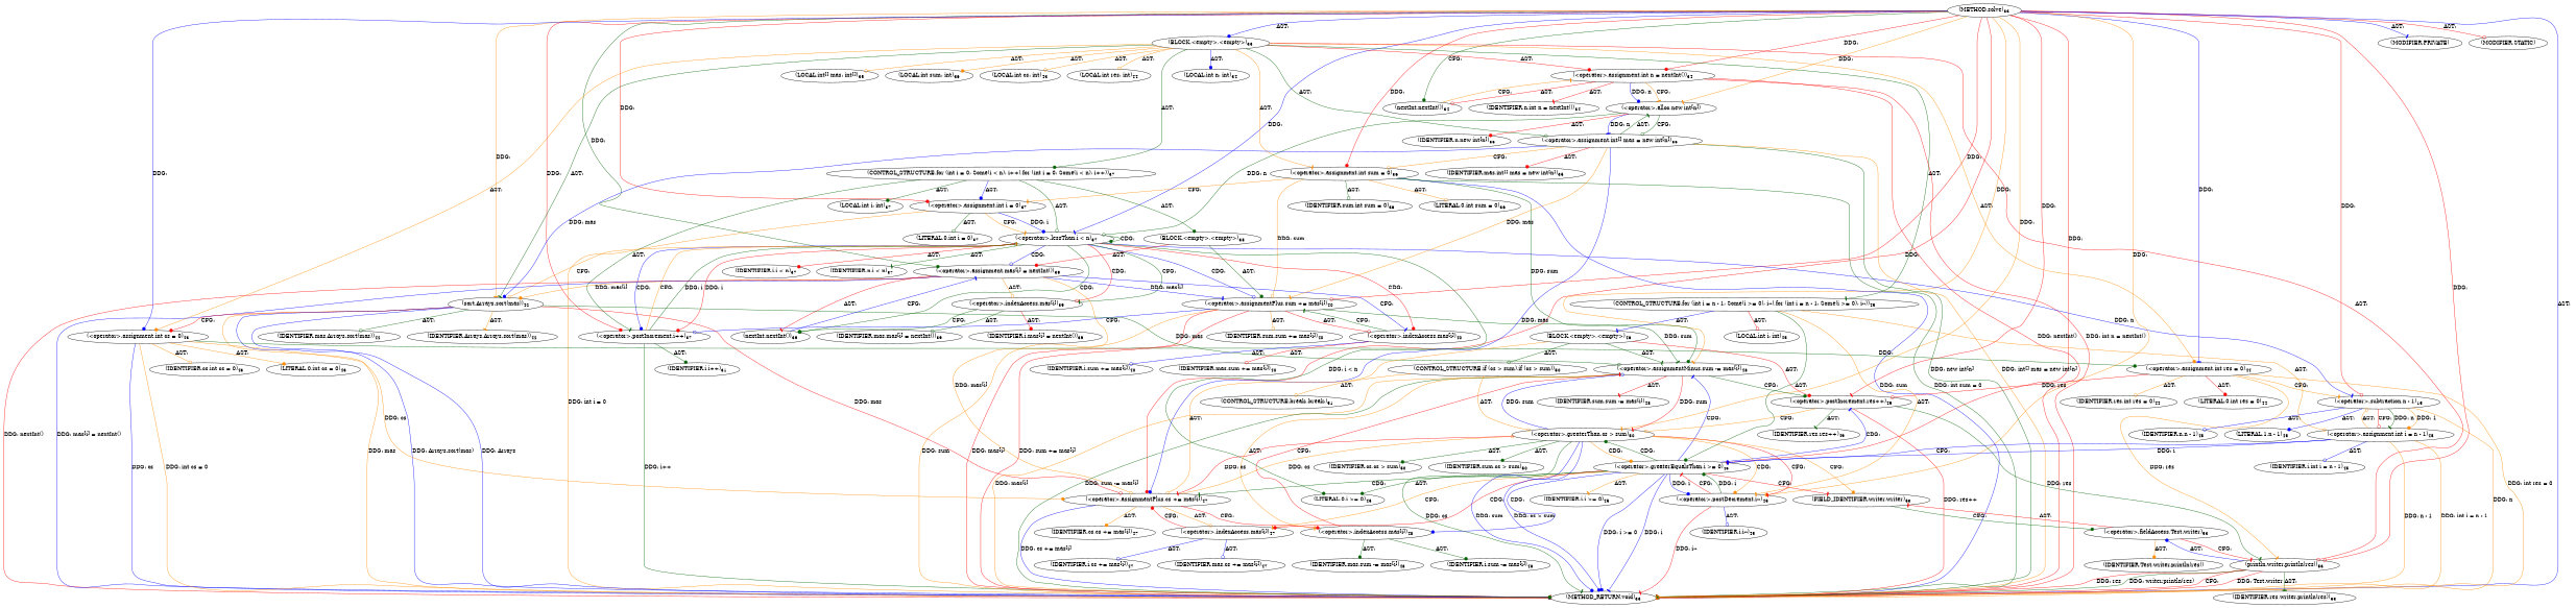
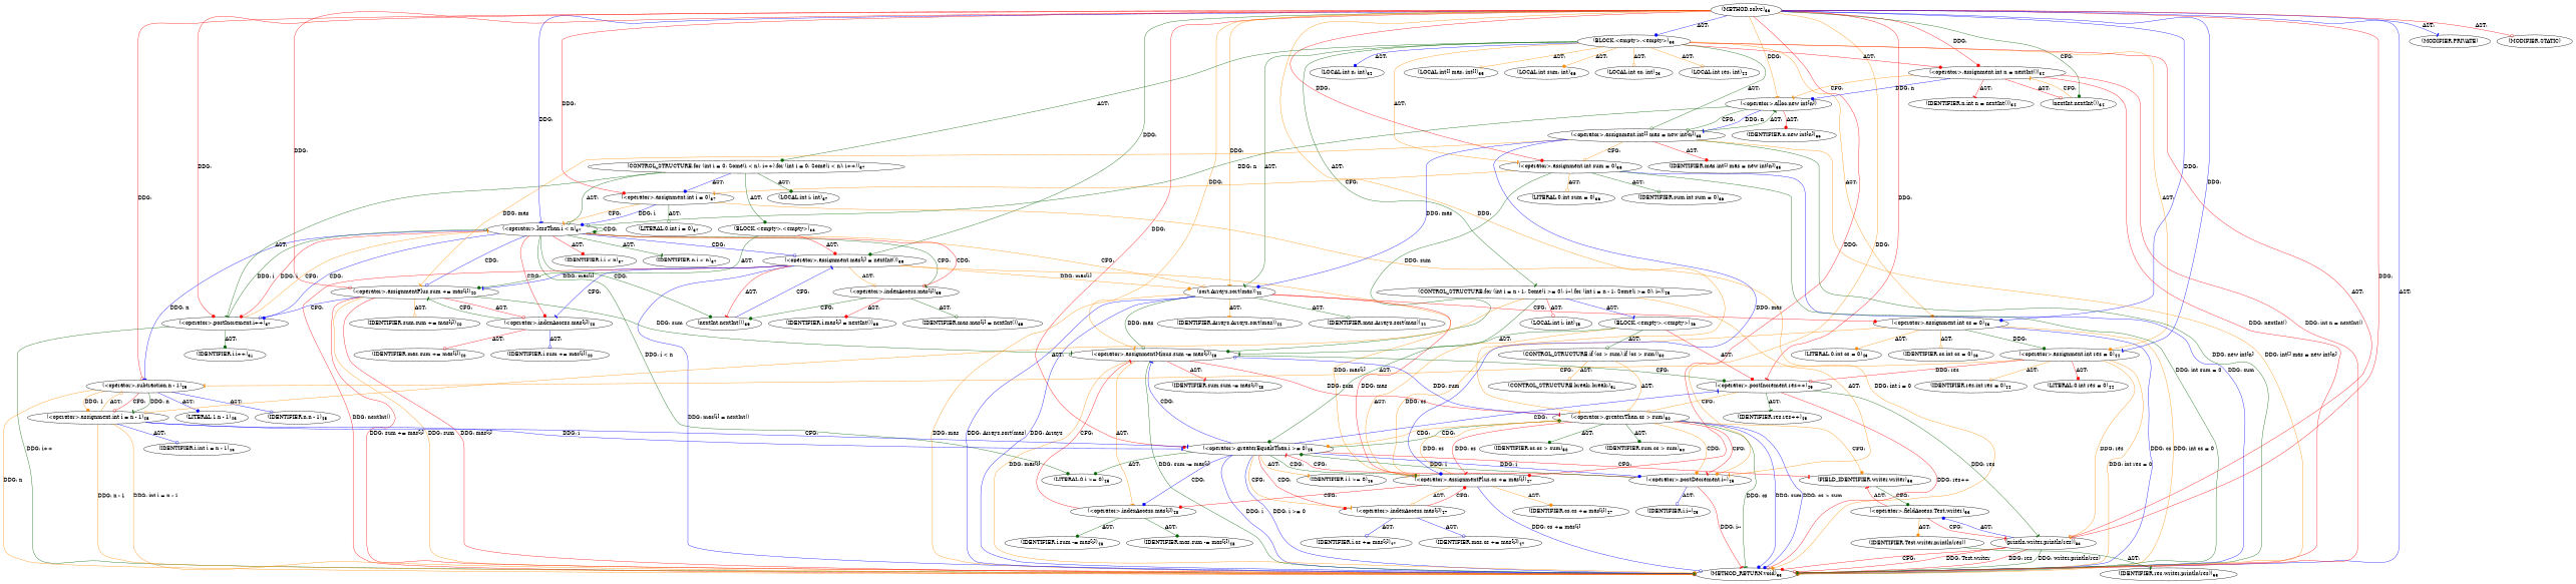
  digraph {
    edge [arrowhead=dot color=darkorange]
    n1 [label=<(METHOD,solve)<SUB>33</SUB>>]
    n2 [label=<(BLOCK,&lt;empty&gt;,&lt;empty&gt;)<SUB>33</SUB>>]
    n3 [label=<(&lt;operator&gt;.assignment,int n = nextInt())<SUB>34</SUB>>]
    n4 [label=<(nextInt,nextInt())<SUB>34</SUB>>]
    n5 [label=<(&lt;operator&gt;.alloc,new int[n])>]
    n6 [label=<(&lt;operator&gt;.assignment,int sum = 0)<SUB>36</SUB>>]
    n7 [label=<(&lt;operator&gt;.assignment,int i = 0)<SUB>37</SUB>>]
    n8 [label=<(&lt;operator&gt;.lessThan,i &lt; n)<SUB>37</SUB>>]
    n9 [label=<(&lt;operator&gt;.postIncrement,i++)<SUB>37</SUB>>]
    n10 [label=<(&lt;operator&gt;.assignment,mas[i] = nextInt())<SUB>39</SUB>>]
    n11 [label=<(&lt;operator&gt;.assignmentPlus,sum += mas[i])<SUB>40</SUB>>]
    n12 [label=<(sort,Arrays.sort(mas))<SUB>42</SUB>>]
    n13 [label=<(&lt;operator&gt;.assignment,int cs = 0)<SUB>43</SUB>>]
    n14 [label=<(&lt;operator&gt;.assignment,int res = 0)<SUB>44</SUB>>]
-   n15 [label=<(&lt;operator&gt;.subtraction,n - 1)<SUB>15</SUB>>]
+   n15 [label=<(&lt;operator&gt;.subtraction,n - 1)<SUB>45</SUB>>]
    n16 [label=<(&lt;operator&gt;.greaterEqualsThan,i &gt;= 0)<SUB>45</SUB>>]
    n17 [label=<(&lt;operator&gt;.postDecrement,i--)<SUB>45</SUB>>]
    n18 [label=<(&lt;operator&gt;.assignmentPlus,cs += mas[i])<SUB>47</SUB>>]
    n19 [label=<(&lt;operator&gt;.assignmentMinus,sum -= mas[i])<SUB>48</SUB>>]
    n20 [label=<(&lt;operator&gt;.postIncrement,res++)<SUB>49</SUB>>]
    n21 [label=<(&lt;operator&gt;.greaterThan,cs &gt; sum)<SUB>50</SUB>>]
    n22 [label=<(println,writer.println(res))<SUB>53</SUB>>]
    n23 [label=<(MODIFIER,PRIVATE)>]
    n24 [label=<(MODIFIER,STATIC)>]
    n25 [label=<(METHOD_RETURN,void)<SUB>33</SUB>>]
    n26 [label=<(LOCAL,int n: int)<SUB>34</SUB>>]
    n27 [label=<(LOCAL,int[] mas: int[])<SUB>35</SUB>>]
    n28 [label=<(&lt;operator&gt;.assignment,int[] mas = new int[n])<SUB>35</SUB>>]
    n29 [label=<(LOCAL,int sum: int)<SUB>36</SUB>>]
    n30 [label=<(CONTROL_STRUCTURE,for (int i = 0; Some(i &lt; n); i++),for (int i = 0; Some(i &lt; n); i++))<SUB>37</SUB>>]
    n31 [label=<(LOCAL,int cs: int)<SUB>43</SUB>>]
    n32 [label=<(LOCAL,int res: int)<SUB>44</SUB>>]
    n33 [label=<(CONTROL_STRUCTURE,for (int i = n - 1; Some(i &gt;= 0); i--),for (int i = n - 1; Some(i &gt;= 0); i--))<SUB>45</SUB>>]
    n34 [label=<(IDENTIFIER,n,int n = nextInt())<SUB>34</SUB>>]
    n35 [label=<(IDENTIFIER,n,new int[n])<SUB>35</SUB>>]
    n36 [label=<(IDENTIFIER,sum,int sum = 0)<SUB>36</SUB>>]
    n37 [label=<(LITERAL,0,int sum = 0)<SUB>36</SUB>>]
    n38 [label=<(LITERAL,0,int i = 0)<SUB>37</SUB>>]
    n39 [label=<(IDENTIFIER,i,i &lt; n)<SUB>37</SUB>>]
    n40 [label=<(IDENTIFIER,n,i &lt; n)<SUB>37</SUB>>]
    n41 [label=<(&lt;operator&gt;.indexAccess,mas[i])<SUB>39</SUB>>]
    n42 [label=<(nextInt,nextInt())<SUB>39</SUB>>]
    n43 [label=<(&lt;operator&gt;.indexAccess,mas[i])<SUB>40</SUB>>]
    n44 [label=<(LITERAL,0,i &gt;= 0)<SUB>45</SUB>>]
    n45 [label=<(IDENTIFIER,i,i++)<SUB>31</SUB>>]
    n46 [label=<(IDENTIFIER,sum,sum += mas[i])<SUB>40</SUB>>]
    n47 [label=<(IDENTIFIER,Arrays,Arrays.sort(mas))<SUB>42</SUB>>]
    n48 [label=<(IDENTIFIER,mas,Arrays.sort(mas))<SUB>42</SUB>>]
    n49 [label=<(IDENTIFIER,cs,int cs = 0)<SUB>43</SUB>>]
    n50 [label=<(LITERAL,0,int cs = 0)<SUB>43</SUB>>]
    n51 [label=<(IDENTIFIER,res,int res = 0)<SUB>44</SUB>>]
    n52 [label=<(LITERAL,0,int res = 0)<SUB>44</SUB>>]
    n53 [label=<(&lt;operator&gt;.assignment,int i = n - 1)<SUB>45</SUB>>]
    n54 [label=<(IDENTIFIER,n,n - 1)<SUB>45</SUB>>]
    n55 [label=<(LITERAL,1,n - 1)<SUB>45</SUB>>]
    n56 [label=<(IDENTIFIER,i,i &gt;= 0)<SUB>45</SUB>>]
    n57 [label=<(&lt;operator&gt;.indexAccess,mas[i])<SUB>47</SUB>>]
    n58 [label=<(&lt;operator&gt;.indexAccess,mas[i])<SUB>48</SUB>>]
    n59 [label=<(FIELD_IDENTIFIER,writer,writer)<SUB>53</SUB>>]
    n60 [label=<(IDENTIFIER,i,i--)<SUB>45</SUB>>]
    n61 [label=<(IDENTIFIER,cs,cs += mas[i])<SUB>47</SUB>>]
    n62 [label=<(IDENTIFIER,sum,sum -= mas[i])<SUB>48</SUB>>]
    n63 [label=<(IDENTIFIER,res,res++)<SUB>49</SUB>>]
    n64 [label=<(IDENTIFIER,cs,cs &gt; sum)<SUB>50</SUB>>]
    n65 [label=<(IDENTIFIER,sum,cs &gt; sum)<SUB>50</SUB>>]
    n66 [label=<(&lt;operator&gt;.fieldAccess,Test.writer)<SUB>53</SUB>>]
    n67 [label=<(IDENTIFIER,res,writer.println(res))<SUB>53</SUB>>]
    n68 [label=<(IDENTIFIER,mas,int[] mas = new int[n])<SUB>35</SUB>>]
    n69 [label=<(LOCAL,int i: int)<SUB>37</SUB>>]
    n70 [label=<(BLOCK,&lt;empty&gt;,&lt;empty&gt;)<SUB>38</SUB>>]
    n71 [label=<(LOCAL,int i: int)<SUB>45</SUB>>]
    n72 [label=<(BLOCK,&lt;empty&gt;,&lt;empty&gt;)<SUB>46</SUB>>]
    n73 [label=<(IDENTIFIER,mas,mas[i] = nextInt())<SUB>39</SUB>>]
    n74 [label=<(IDENTIFIER,i,mas[i] = nextInt())<SUB>39</SUB>>]
    n75 [label=<(IDENTIFIER,mas,sum += mas[i])<SUB>40</SUB>>]
    n76 [label=<(IDENTIFIER,i,sum += mas[i])<SUB>40</SUB>>]
    n77 [label=<(IDENTIFIER,i,int i = n - 1)<SUB>45</SUB>>]
    n78 [label=<(CONTROL_STRUCTURE,if (cs &gt; sum),if (cs &gt; sum))<SUB>50</SUB>>]
    n79 [label=<(IDENTIFIER,mas,cs += mas[i])<SUB>47</SUB>>]
    n80 [label=<(IDENTIFIER,i,cs += mas[i])<SUB>47</SUB>>]
    n81 [label=<(IDENTIFIER,mas,sum -= mas[i])<SUB>48</SUB>>]
    n82 [label=<(IDENTIFIER,i,sum -= mas[i])<SUB>48</SUB>>]
    n83 [label=<(CONTROL_STRUCTURE,break;,break;)<SUB>51</SUB>>]
    n84 [label=<(IDENTIFIER,Test,writer.println(res))>]
    n1 -> n2 [color=blue label="AST: "]
    n1 -> n3 [color=red label="DDG: "]
    n1 -> n4 [color=darkgreen label="CFG: "]
    n1 -> n5 [arrowhead=tee label="DDG: "]
    n1 -> n6 [color=red label="DDG: "]
    n1 -> n7 [color=red label="DDG: "]
    n1 -> n8 [arrowhead=tee color=blue label="DDG: "]
    n1 -> n9 [color=red label="DDG: "]
    n1 -> n10 [color=darkgreen label="DDG: "]
    n1 -> n11 [arrowhead=odot color=red label="DDG: "]
    n1 -> n12 [arrowhead=tee label="DDG: "]
    n1 -> n13 [color=blue label="DDG: "]
    n1 -> n14 [arrowhead=tee color=blue label="DDG: "]
    n1 -> n15 [arrowhead=odot color=red label="DDG: "]
    n1 -> n16 [color=red label="DDG: "]
    n1 -> n17 [label="DDG: "]
    n1 -> n18 [color=red label="DDG: "]
    n1 -> n19 [arrowhead=tee label="DDG: "]
    n1 -> n20 [arrowhead=tee color=red label="DDG: "]
    n1 -> n21 [arrowhead=tee label="DDG: "]
    n1 -> n22 [arrowhead=odot color=red label="DDG: "]
    n1 -> n23 [arrowhead=tee color=blue label="AST: "]
    n1 -> n24 [arrowhead=odot color=red label="AST: "]
    n1 -> n25 [arrowhead=tee color=blue label="AST: "]
    n2 -> n3 [color=red label="AST: "]
    n2 -> n6 [arrowhead=tee label="AST: "]
    n2 -> n12 [arrowhead=tee color=darkgreen label="AST: "]
    n2 -> n13 [label="AST: "]
    n2 -> n14 [label="AST: "]
    n2 -> n22 [arrowhead=odot color=red label="AST: "]
    n2 -> n26 [color=blue label="AST: "]
    n2 -> n27 [arrowhead=odot label="AST: "]
    n2 -> n28 [arrowhead=odot color=darkgreen label="AST: "]
    n2 -> n29 [label="AST: "]
    n2 -> n30 [color=darkgreen label="AST: "]
    n2 -> n31 [arrowhead=odot label="AST: "]
    n2 -> n32 [arrowhead=odot label="AST: "]
    n2 -> n33 [arrowhead=tee color=darkgreen label="AST: "]
    n3 -> n4 [arrowhead=odot color=red label="AST: "]
    n3 -> n5 [arrowhead=tee label="CFG: "]
    n3 -> n5 [color=blue label="DDG: n"]
    n3 -> n25 [arrowhead=odot color=red label="DDG: nextInt()"]
    n3 -> n25 [arrowhead=tee color=red label="DDG: int n = nextInt()"]
    n3 -> n34 [arrowhead=tee color=red label="AST: "]
    n4 -> n3 [arrowhead=tee label="CFG: "]
    n5 -> n8 [arrowhead=odot color=darkgreen label="DDG: n"]
    n5 -> n28 [arrowhead=odot color=darkgreen label="CFG: "]
    n5 -> n28 [arrowhead=tee color=blue label="DDG: n"]
    n5 -> n35 [color=red label="AST: "]
    n6 -> n7 [arrowhead=tee label="CFG: "]
-   n6 -> n11 [arrowhead=odot label="DDG: sum"]
    n6 -> n19 [color=darkgreen label="DDG: sum"]
    n6 -> n25 [arrowhead=odot color=blue label="DDG: sum"]
    n6 -> n25 [arrowhead=tee color=darkgreen label="DDG: int sum = 0"]
    n6 -> n36 [arrowhead=odot color=darkgreen label="AST: "]
    n6 -> n37 [arrowhead=odot label="AST: "]
    n7 -> n8 [arrowhead=tee label="CFG: "]
    n7 -> n8 [color=blue label="DDG: i"]
    n7 -> n25 [label="DDG: int i = 0"]
    n7 -> n38 [arrowhead=odot color=darkgreen label="AST: "]
    n8 -> n8 [color=darkgreen label="CDG: "]
    n8 -> n9 [color=red label="DDG: i"]
    n8 -> n9 [color=blue label="CDG: "]
    n8 -> n10 [arrowhead=odot color=blue label="CDG: "]
    n8 -> n11 [arrowhead=odot color=blue label="CDG: "]
    n8 -> n12 [arrowhead=odot label="CFG: "]
    n8 -> n15 [arrowhead=tee color=blue label="DDG: n"]
    n8 -> n39 [color=red label="AST: "]
    n8 -> n40 [arrowhead=tee color=darkgreen label="AST: "]
    n8 -> n41 [arrowhead=tee color=darkgreen label="CFG: "]
    n8 -> n41 [arrowhead=odot color=red label="CDG: "]
    n8 -> n42 [color=darkgreen label="CDG: "]
    n8 -> n43 [color=red label="CDG: "]
    n8 -> n44 [color=darkgreen label="DDG: i &lt; n"]
    n9 -> n8 [arrowhead=tee label="CFG: "]
    n9 -> n8 [arrowhead=odot color=darkgreen label="DDG: i"]
    n9 -> n25 [arrowhead=tee color=darkgreen label="DDG: i++"]
    n9 -> n45 [color=darkgreen label="AST: "]
    n10 -> n11 [arrowhead=tee color=blue label="DDG: mas[i]"]
    n10 -> n12 [label="DDG: mas[i]"]
    n10 -> n18 [arrowhead=odot label="DDG: mas[i]"]
    n10 -> n25 [arrowhead=odot color=red label="DDG: nextInt()"]
    n10 -> n25 [arrowhead=odot color=blue label="DDG: mas[i] = nextInt()"]
    n10 -> n41 [arrowhead=odot label="AST: "]
    n10 -> n42 [arrowhead=tee color=red label="AST: "]
    n10 -> n43 [arrowhead=tee color=blue label="CFG: "]
    n11 -> n9 [arrowhead=odot color=blue label="CFG: "]
    n11 -> n19 [arrowhead=tee color=darkgreen label="DDG: sum"]
    n11 -> n25 [arrowhead=tee label="DDG: sum"]
    n11 -> n25 [arrowhead=tee color=red label="DDG: mas[i]"]
    n11 -> n25 [color=red label="DDG: sum += mas[i]"]
    n11 -> n43 [arrowhead=odot color=red label="AST: "]
    n11 -> n46 [arrowhead=odot label="AST: "]
    n12 -> n13 [color=red label="CFG: "]
    n12 -> n18 [arrowhead=odot color=red label="DDG: mas"]
    n12 -> n19 [arrowhead=odot color=darkgreen label="DDG: mas"]
    n12 -> n25 [label="DDG: mas"]
    n12 -> n25 [color=blue label="DDG: Arrays.sort(mas)"]
    n12 -> n25 [color=blue label="DDG: Arrays"]
    n12 -> n47 [arrowhead=tee label="AST: "]
    n12 -> n48 [arrowhead=odot color=darkgreen label="AST: "]
    n13 -> n14 [color=darkgreen label="DDG: "]
    n13 -> n18 [label="DDG: cs"]
    n13 -> n25 [color=blue label="DDG: cs"]
    n13 -> n25 [arrowhead=odot label="DDG: int cs = 0"]
    n13 -> n49 [arrowhead=odot label="AST: "]
    n13 -> n50 [label="AST: "]
    n14 -> n15 [arrowhead=tee label="CFG: "]
    n14 -> n20 [arrowhead=odot color=red label="DDG: res"]
    n14 -> n22 [arrowhead=tee label="DDG: res"]
    n14 -> n25 [label="DDG: int res = 0"]
    n14 -> n51 [arrowhead=odot label="AST: "]
    n14 -> n52 [color=red label="AST: "]
    n15 -> n25 [arrowhead=tee label="DDG: n"]
    n15 -> n53 [arrowhead=odot color=red label="CFG: "]
    n15 -> n53 [arrowhead=tee color=darkgreen label="DDG: n"]
    n15 -> n53 [label="DDG: 1"]
    n15 -> n54 [arrowhead=odot color=blue label="AST: "]
    n15 -> n55 [color=blue label="AST: "]
    n16 -> n17 [color=blue label="DDG: i"]
    n16 -> n18 [arrowhead=tee color=darkgreen label="CDG: "]
    n16 -> n19 [arrowhead=tee color=blue label="CDG: "]
    n16 -> n20 [arrowhead=tee color=blue label="CDG: "]
    n16 -> n21 [color=darkgreen label="CDG: "]
    n16 -> n25 [arrowhead=tee color=blue label="DDG: i"]
    n16 -> n25 [color=blue label="DDG: i &gt;= 0"]
    n16 -> n44 [color=darkgreen label="AST: "]
    n16 -> n56 [arrowhead=tee label="AST: "]
    n16 -> n57 [arrowhead=tee label="CFG: "]
    n16 -> n57 [color=red label="CDG: "]
    n16 -> n58 [color=blue label="CDG: "]
    n16 -> n59 [arrowhead=tee color=red label="CFG: "]
    n17 -> n16 [arrowhead=tee color=red label="CFG: "]
    n17 -> n16 [color=darkgreen label="DDG: i"]
    n17 -> n25 [arrowhead=tee color=red label="DDG: i--"]
    n17 -> n60 [arrowhead=odot color=blue label="AST: "]
    n18 -> n21 [arrowhead=odot label="DDG: cs"]
    n18 -> n25 [arrowhead=odot color=blue label="DDG: cs += mas[i]"]
    n18 -> n57 [arrowhead=odot label="AST: "]
    n18 -> n58 [color=red label="CFG: "]
    n18 -> n61 [label="AST: "]
    n19 -> n20 [color=darkgreen label="CFG: "]
    n19 -> n21 [arrowhead=tee color=red label="DDG: sum"]
    n19 -> n25 [label="DDG: mas[i]"]
    n19 -> n25 [color=darkgreen label="DDG: sum -= mas[i]"]
    n19 -> n58 [arrowhead=tee label="AST: "]
    n19 -> n62 [arrowhead=tee color=red label="AST: "]
    n20 -> n21 [arrowhead=odot label="CFG: "]
    n20 -> n22 [arrowhead=tee color=darkgreen label="DDG: res"]
    n20 -> n25 [arrowhead=odot color=red label="DDG: res++"]
    n20 -> n63 [arrowhead=tee color=darkgreen label="AST: "]
    n21 -> n16 [label="CDG: "]
    n21 -> n17 [arrowhead=tee color=red label="CFG: "]
    n21 -> n17 [label="CDG: "]
    n21 -> n18 [arrowhead=tee color=red label="DDG: cs"]
    n21 -> n19 [arrowhead=odot color=blue label="DDG: sum"]
    n21 -> n25 [arrowhead=tee color=darkgreen label="DDG: cs"]
    n21 -> n25 [color=blue label="DDG: sum"]
    n21 -> n25 [color=blue label="DDG: cs &gt; sum"]
    n21 -> n59 [label="CFG: "]
    n21 -> n64 [color=darkgreen label="AST: "]
    n21 -> n65 [color=darkgreen label="AST: "]
    n22 -> n25 [color=red label="CFG: "]
    n22 -> n25 [arrowhead=odot color=red label="DDG: Test.writer"]
    n22 -> n25 [arrowhead=tee color=red label="DDG: res"]
    n22 -> n25 [color=darkgreen label="DDG: writer.println(res)"]
    n22 -> n66 [color=blue label="AST: "]
-   n22 -> n67 [arrowhead=tee color=darkgreen label="AST: "]
+   n84 -> n67 [arrowhead=tee color=darkgreen label="AST: "]
    n28 -> n5 [arrowhead=tee color=darkgreen label="AST: "]
    n28 -> n6 [arrowhead=odot label="CFG: "]
    n28 -> n11 [arrowhead=tee label="DDG: mas"]
    n28 -> n12 [color=blue label="DDG: mas"]
    n28 -> n18 [color=blue label="DDG: mas"]
    n28 -> n25 [arrowhead=odot color=darkgreen label="DDG: new int[n]"]
    n28 -> n25 [arrowhead=odot label="DDG: int[] mas = new int[n]"]
    n28 -> n68 [color=red label="AST: "]
    n30 -> n7 [color=blue label="AST: "]
    n30 -> n8 [arrowhead=odot color=darkgreen label="AST: "]
    n30 -> n9 [arrowhead=tee color=darkgreen label="AST: "]
    n30 -> n69 [color=darkgreen label="AST: "]
    n30 -> n70 [color=darkgreen label="AST: "]
    n33 -> n16 [color=darkgreen label="AST: "]
    n33 -> n17 [arrowhead=tee label="AST: "]
    n33 -> n53 [arrowhead=odot label="AST: "]
    n33 -> n71 [arrowhead=odot color=red label="AST: "]
    n33 -> n72 [arrowhead=tee color=blue label="AST: "]
    n41 -> n42 [color=darkgreen label="CFG: "]
    n41 -> n73 [arrowhead=odot color=darkgreen label="AST: "]
    n41 -> n74 [color=red label="AST: "]
    n42 -> n10 [arrowhead=tee color=blue label="CFG: "]
    n43 -> n11 [arrowhead=tee color=darkgreen label="CFG: "]
    n43 -> n75 [arrowhead=odot color=red label="AST: "]
    n43 -> n76 [arrowhead=odot color=blue label="AST: "]
    n53 -> n15 [arrowhead=odot label="AST: "]
    n53 -> n16 [arrowhead=tee color=blue label="CFG: "]
    n53 -> n16 [arrowhead=tee color=blue label="DDG: i"]
    n53 -> n25 [arrowhead=odot label="DDG: n - 1"]
    n53 -> n25 [arrowhead=odot label="DDG: int i = n - 1"]
    n53 -> n77 [arrowhead=odot color=blue label="AST: "]
    n57 -> n18 [color=red label="CFG: "]
    n57 -> n79 [arrowhead=odot color=blue label="AST: "]
    n57 -> n80 [arrowhead=odot color=blue label="AST: "]
    n58 -> n19 [arrowhead=tee color=red label="CFG: "]
    n58 -> n81 [color=darkgreen label="AST: "]
    n58 -> n82 [color=darkgreen label="AST: "]
    n59 -> n66 [color=darkgreen label="CFG: "]
    n66 -> n22 [arrowhead=tee color=red label="CFG: "]
    n66 -> n59 [arrowhead=tee color=red label="AST: "]
    n66 -> n84 [label="AST: "]
    n70 -> n10 [color=red label="AST: "]
    n70 -> n11 [color=darkgreen label="AST: "]
    n72 -> n18 [arrowhead=odot label="AST: "]
    n72 -> n19 [arrowhead=tee color=darkgreen label="AST: "]
    n72 -> n20 [color=red label="AST: "]
    n72 -> n78 [arrowhead=odot color=darkgreen label="AST: "]
    n78 -> n21 [arrowhead=odot label="AST: "]
    n78 -> n83 [arrowhead=odot label="AST: "]
  }
